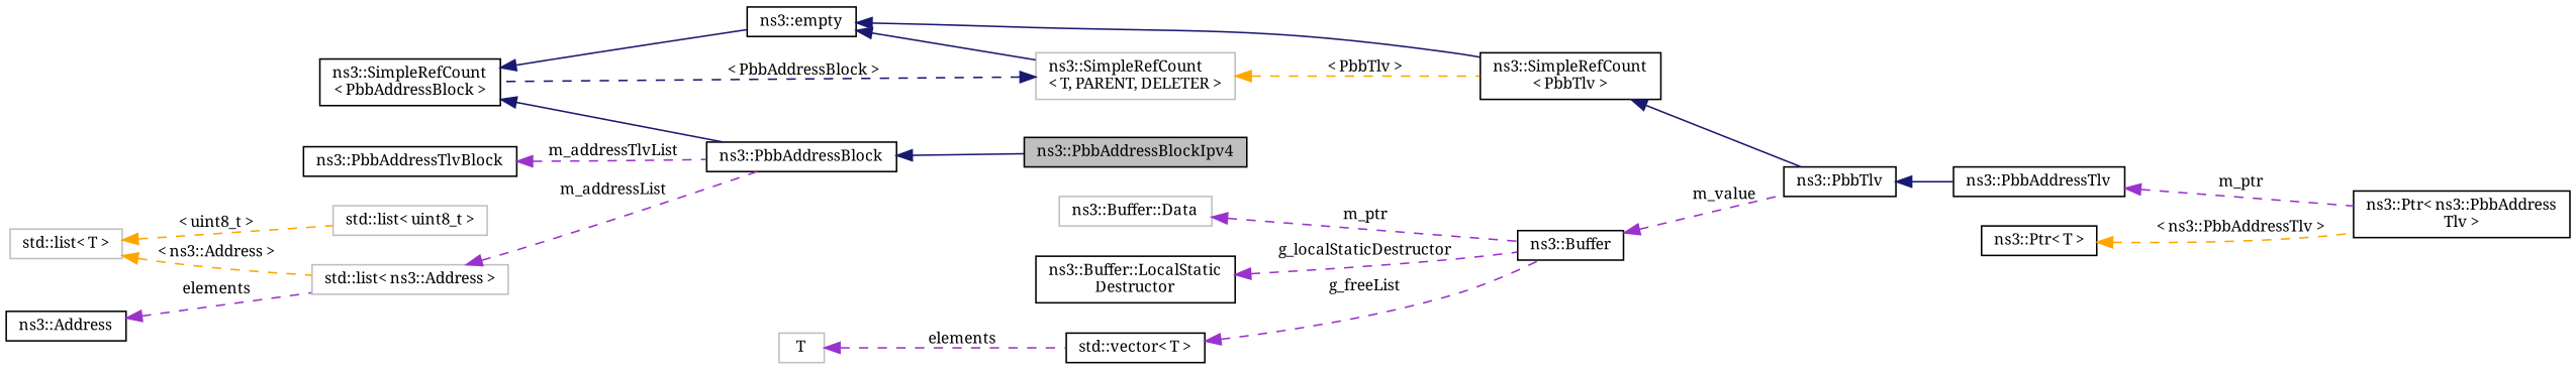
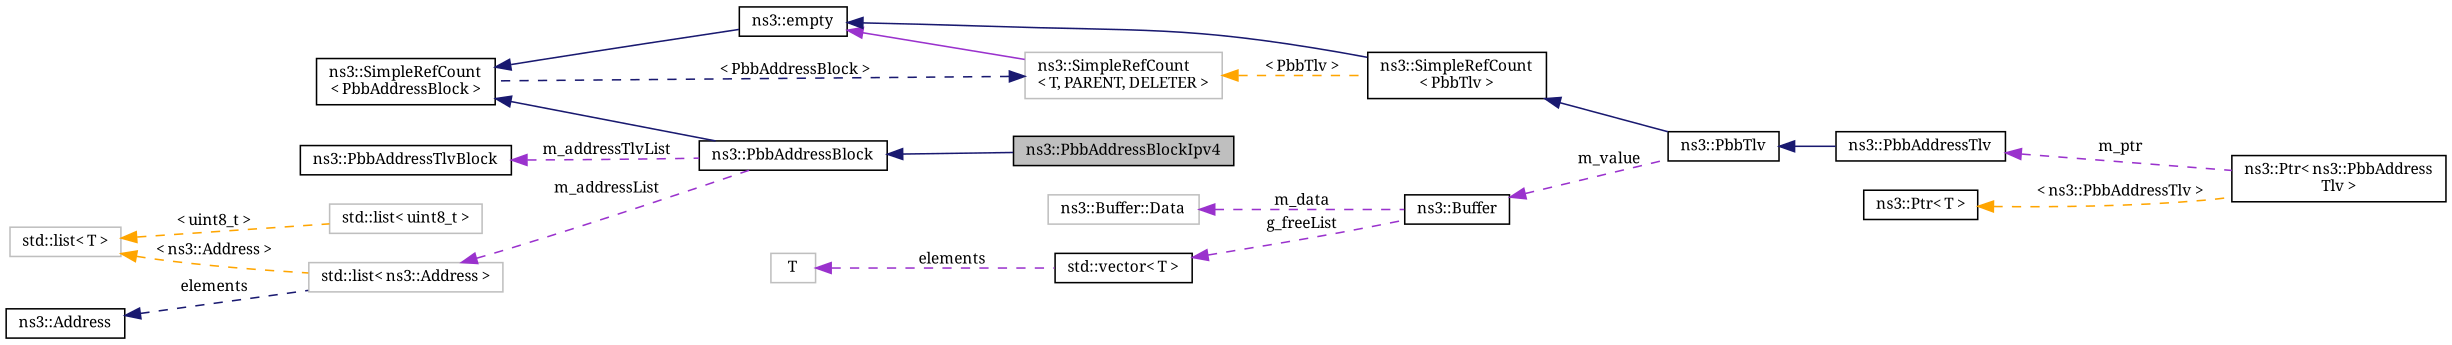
  digraph {
    fontname="Noto Serif"
    rankdir=LR
    node [color=black fillcolor=white fontname="Noto Serif" fontsize=10 shape=record style=filled]
    edge [color=darkorchid3 dir=back fontname="Noto Serif" fontsize=10 labelfontname=Helvetica labelfontsize=10 style=dashed]
    n1 [fillcolor=grey75 fontcolor=black height=0.2 label="ns3::PbbAddressBlockIpv4" width=0.4]
    n2 [height=0.2 label="ns3::PbbAddressBlock" width=0.4]
    n3 [height=0.2 label="ns3::SimpleRefCount\l\< PbbAddressBlock \>" width=0.4]
    n4 [height=0.2 label="ns3::empty" width=0.4]
    n5 [color=grey75 height=0.2 label="ns3::SimpleRefCount\l\< T, PARENT, DELETER \>" width=0.4]
    n6 [height=0.2 label="ns3::SimpleRefCount\l\< PbbTlv \>" width=0.4]
    n7 [height=0.2 label="ns3::PbbTlv" width=0.4]
    n8 [height=0.2 label="ns3::PbbAddressTlvBlock" width=0.4]
    n9 [height=0.2 label="ns3::Ptr\< ns3::PbbAddress\lTlv \>" width=0.4]
    n10 [height=0.2 label="ns3::PbbAddressTlv" width=0.4]
    n11 [height=0.2 label="ns3::Buffer" width=0.4]
    n12 [color=grey75 height=0.2 label="ns3::Buffer::Data" width=0.4]
-   n13 [height=0.2 label="ns3::Buffer::LocalStatic\lDestructor" width=0.4]
    n14 [height=0.2 label="std::vector\< T \>" width=0.4]
    n15 [color=grey75 height=0.2 label=T width=0.4]
    n16 [color=grey75 height=0.2 label="std::list\< T \>" width=0.4]
    n17 [color=grey75 height=0.2 label="std::list\< ns3::Address \>" width=0.4]
    n18 [color=grey75 height=0.2 label="std::list\< uint8_t \>" width=0.4]
    n19 [height=0.2 label="ns3::Ptr\< T \>" width=0.4]
    n20 [height=0.2 label="ns3::Address" width=0.4]
    n2 -> n1 [color=midnightblue style=solid]
    n3 -> n2 [color=midnightblue style=solid]
    n3 -> n4 [color=midnightblue style=solid]
-   n4 -> n5 [color=midnightblue style=solid]
+   n4 -> n5 [style=solid]
    n4 -> n6 [color=midnightblue style=solid]
    n5 -> n3 [color=midnightblue label=" \< PbbAddressBlock \>"]
    n5 -> n6 [color=orange label=" \< PbbTlv \>"]
    n6 -> n7 [color=midnightblue style=solid]
    n7 -> n10 [color=midnightblue style=solid]
    n8 -> n2 [label=" m_addressTlvList"]
    n10 -> n9 [label=" m_ptr"]
    n11 -> n7 [label=" m_value"]
-   n12 -> n11 [label=" m_ptr"]
-   n13 -> n11 [label=" g_localStaticDestructor"]
+   n12 -> n11 [label=" m_data"]
    n14 -> n11 [label=" g_freeList"]
    n15 -> n14 [label=" elements"]
    n16 -> n17 [color=orange label=" \< ns3::Address \>"]
    n16 -> n18 [color=orange label=" \< uint8_t \>"]
    n17 -> n2 [label=" m_addressList"]
    n19 -> n9 [color=orange label=" \< ns3::PbbAddressTlv \>"]
-   n20 -> n17 [label=" elements"]
+   n20 -> n17 [color=midnightblue label=" elements"]
  }
